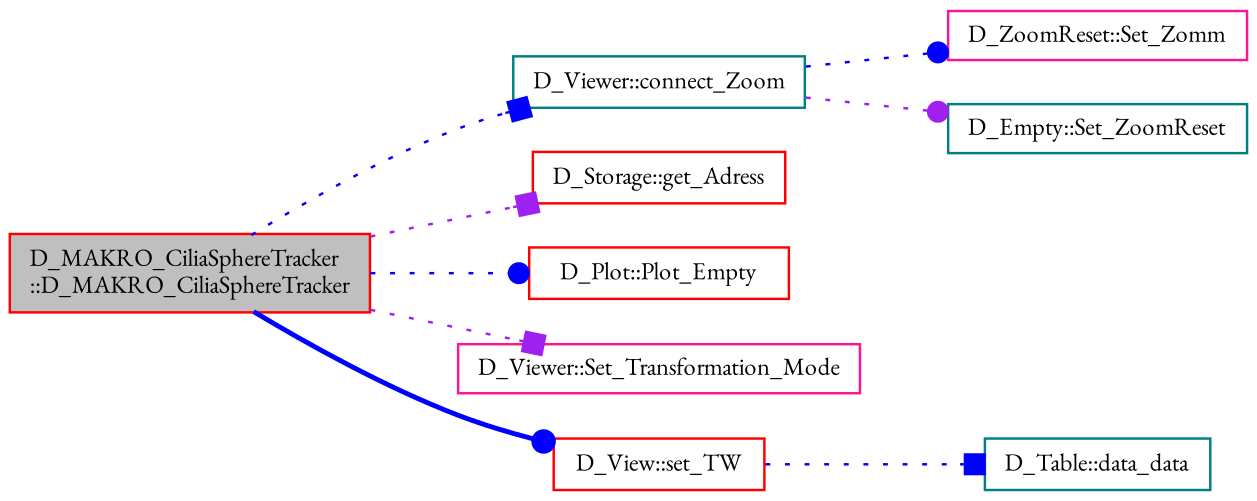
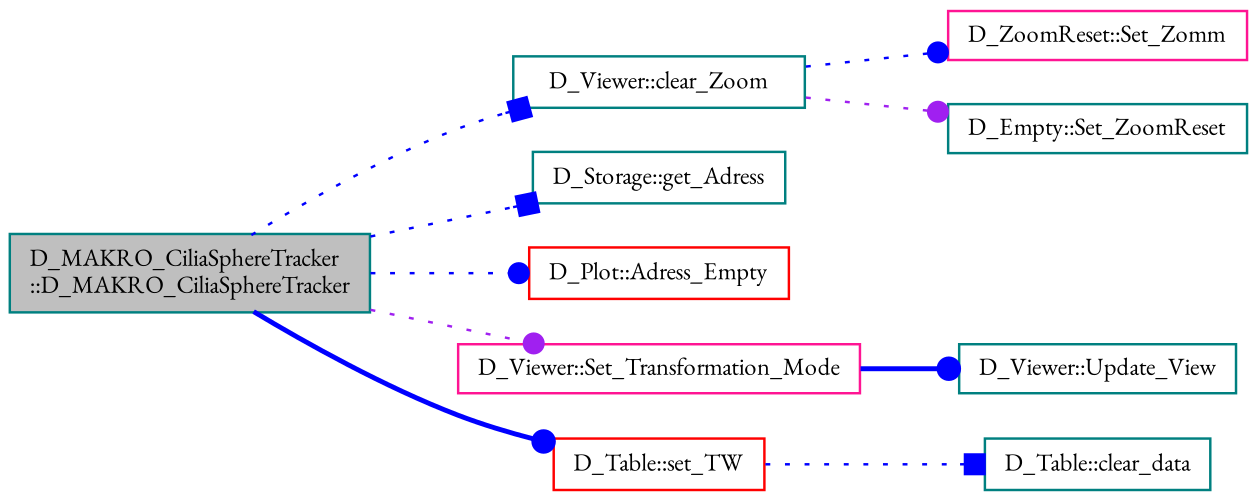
  digraph {
    fontname="EB Garamond"
    rankdir=LR
    node [color=teal fillcolor=white fontname="EB Garamond" fontsize=10 shape=record style=filled]
    edge [arrowhead=dot color=blue fontname="EB Garamond" fontsize=10 labelfontname=Helvetica labelfontsize=10 style=dotted]
-   n1 [color=red fillcolor=grey75 fontcolor=black height=0.2 label="D_MAKRO_CiliaSphereTracker\l::D_MAKRO_CiliaSphereTracker" width=0.4]
-   n2 [height=0.2 label="D_Viewer::connect_Zoom" width=0.4]
-   n3 [color=red height=0.2 label="D_Storage::get_Adress" width=0.4]
-   n4 [color=red height=0.2 label="D_Plot::Plot_Empty" width=0.4]
+   n1 [fillcolor=grey75 fontcolor=black height=0.2 label="D_MAKRO_CiliaSphereTracker\l::D_MAKRO_CiliaSphereTracker" width=0.4]
+   n2 [height=0.2 label="D_Viewer::clear_Zoom" width=0.4]
+   n3 [height=0.2 label="D_Storage::get_Adress" width=0.4]
+   n4 [color=red height=0.2 label="D_Plot::Adress_Empty" width=0.4]
    n5 [color=deeppink height=0.2 label="D_Viewer::Set_Transformation_Mode" width=0.4]
-   n6 [color=red height=0.2 label="D_View::set_TW" width=0.4]
+   n6 [color=red height=0.2 label="D_Table::set_TW" width=0.4]
    n7 [color=deeppink height=0.2 label="D_ZoomReset::Set_Zomm" width=0.4]
    n8 [height=0.2 label="D_Empty::Set_ZoomReset" width=0.4]
-   n10 [height=0.2 label="D_Table::data_data" width=0.4]
+   n9 [height=0.2 label="D_Viewer::Update_View" width=0.4]
+   n10 [height=0.2 label="D_Table::clear_data" width=0.4]
    n1 -> n2 [arrowhead=box]
-   n1 -> n3 [arrowhead=box color=purple]
+   n1 -> n3 [arrowhead=box]
    n1 -> n4
-   n1 -> n5 [arrowhead=box color=purple]
+   n1 -> n5 [color=purple]
    n1 -> n6 [style=bold]
    n2 -> n7
    n2 -> n8 [color=purple]
+   n5 -> n9 [style=bold]
    n6 -> n10 [arrowhead=box]
  }
